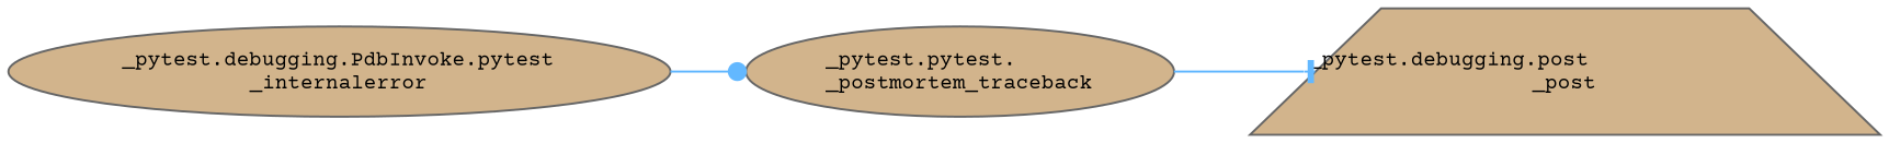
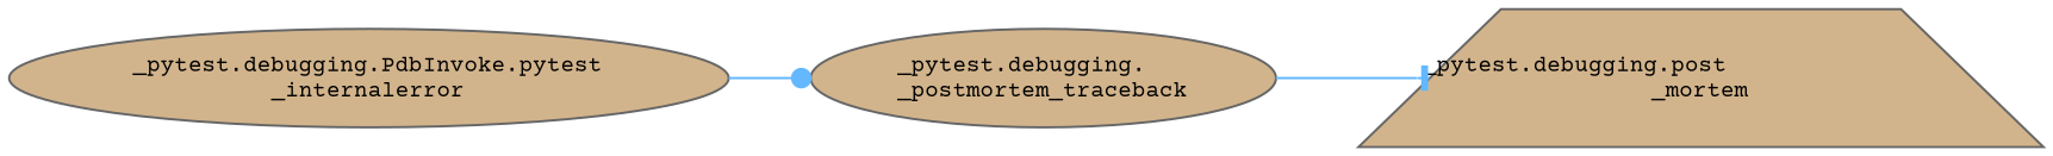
  digraph {
    fontname="Courier Prime"
    rankdir=LR
    node [color=grey40 fillcolor=tan fontname="Courier Prime" fontsize=10 shape=ellipse style=filled]
    edge [color=steelblue1 fontname="Courier Prime" fontsize=10 labelfontname=Helvetica labelfontsize=10 style=solid]
    n1 [color=gray40 fontcolor=black height=0.2 label="_pytest.debugging.PdbInvoke.pytest\l_internalerror" width=0.4]
-   n2 [height=0.2 label="_pytest.pytest.\l_postmortem_traceback" width=0.4]
-   n3 [height=0.2 label="_pytest.debugging.post\l_post" shape=trapezium width=0.4]
+   n2 [height=0.2 label="_pytest.debugging.\l_postmortem_traceback" width=0.4]
+   n3 [height=0.2 label="_pytest.debugging.post\l_mortem" shape=trapezium width=0.4]
    n1 -> n2 [arrowhead=dot]
    n2 -> n3 [arrowhead=tee]
  }
